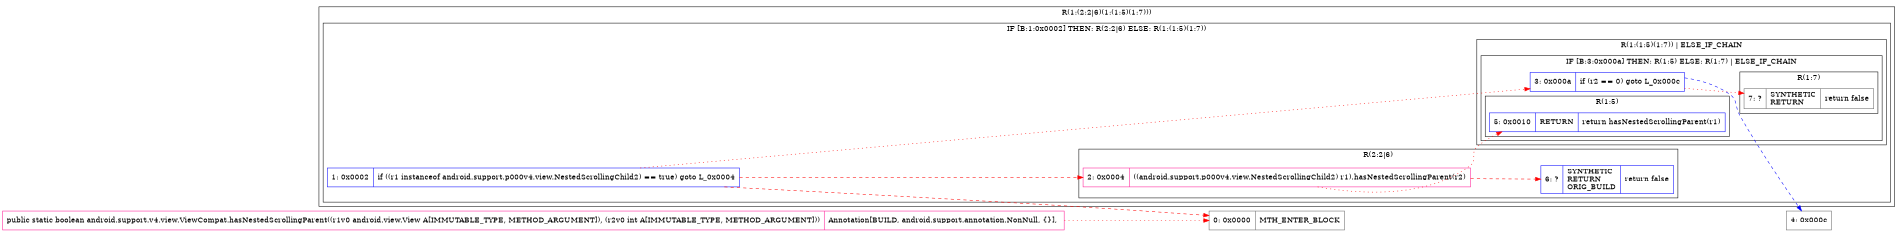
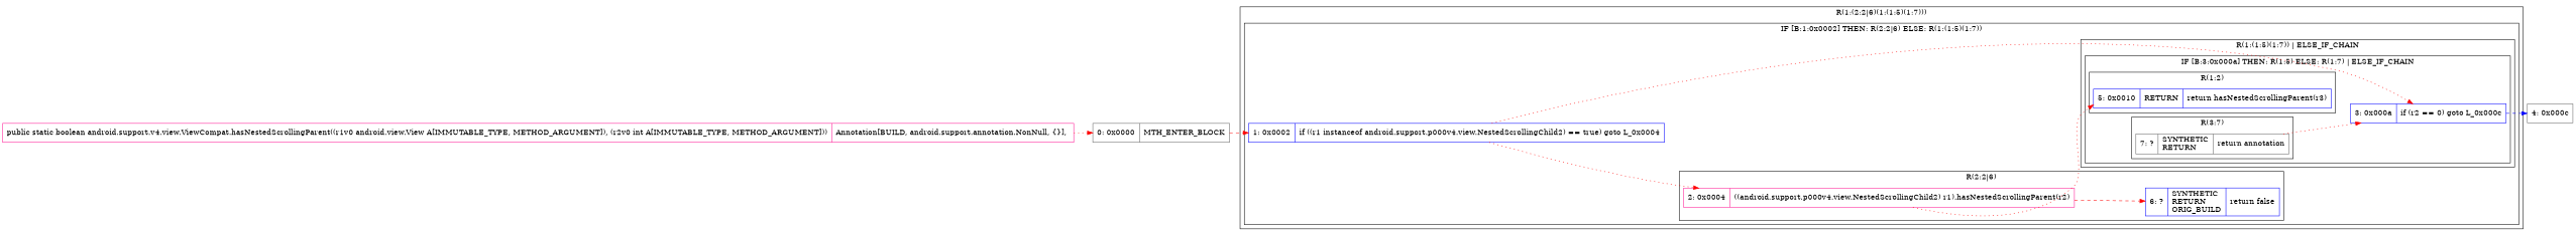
  digraph {
    rankdir=LR
    node [color=blue shape=record]
    edge [color=red style=dashed]
    n1 [color=deeppink label="{2\:\ 0x0004|((android.support.p000v4.view.NestedScrollingChild2) r1).hasNestedScrollingParent(r2)\l}"]
    n2 [label="{6\:\ ?|SYNTHETIC\lRETURN\lORIG_BUILD\l|return false\l}"]
-   n3 [label="{5\:\ 0x0010|RETURN\l|return hasNestedScrollingParent(r1)\l}"]
-   n4 [color=gray40 label="{7\:\ ?|SYNTHETIC\lRETURN\l|return false\l}"]
+   n3 [label="{5\:\ 0x0010|RETURN\l|return hasNestedScrollingParent(r3)\l}"]
+   n4 [color=gray40 label="{7\:\ ?|SYNTHETIC\lRETURN\l|return annotation\l}"]
    n5 [label="{3\:\ 0x000a|if (r2 == 0) goto L_0x000c\l}"]
    n6 [label="{1\:\ 0x0002|if ((r1 instanceof android.support.p000v4.view.NestedScrollingChild2) == true) goto L_0x0004\l}"]
    n7 [color=gray40 label="{4\:\ 0x000c}"]
    n8 [color=gray40 label="{0\:\ 0x0000|MTH_ENTER_BLOCK\l}"]
    n9 [color=deeppink label="{public static boolean android.support.v4.view.ViewCompat.hasNestedScrollingParent((r1v0 android.view.View A[IMMUTABLE_TYPE, METHOD_ARGUMENT]), (r2v0 int A[IMMUTABLE_TYPE, METHOD_ARGUMENT]))  | Annotation[BUILD, android.support.annotation.NonNull, \{\}], \l}"]
    subgraph cluster_1 {
      label="R(1:(2:2|6)(1:(1:5)(1:7)))"
      subgraph cluster_2 {
        label="IF [B:1:0x0002] THEN: R(2:2|6) ELSE: R(1:(1:5)(1:7))"
        n6
        subgraph cluster_3 {
          label="R(2:2|6)"
          n1
          n2
        }
        subgraph cluster_4 {
          label="R(1:(1:5)(1:7)) | ELSE_IF_CHAIN\l"
          subgraph cluster_5 {
            label="IF [B:3:0x000a] THEN: R(1:5) ELSE: R(1:7) | ELSE_IF_CHAIN\l"
            n5
            subgraph cluster_6 {
-             label="R(1:5)"
+             label="R(1:2)"
              n3
            }
            subgraph cluster_7 {
-             label="R(1:7)"
+             label="R(3:7)"
              n4
            }
          }
        }
      }
    }
    n1 -> n2
    n1 -> n3 [style=dotted]
-   n5 -> n4 [style=dotted]
+   n4 -> n5 [style=dotted]
    n5 -> n7 [color=blue]
-   n6 -> n1
+   n6 -> n1 [style=dotted]
    n6 -> n5 [style=dotted]
-   n6 -> n8
+   n8 -> n6
    n9 -> n8 [style=dotted]
  }
